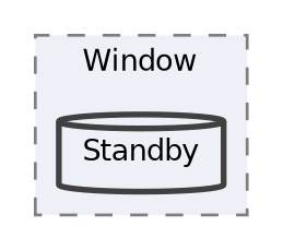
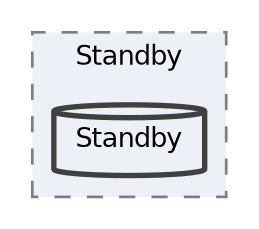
  digraph {
    compound=true
    n1 [color=grey25 fillcolor="#edf0f7" fontname=Helvetica fontsize=10 height=0.2 label=Standby shape=cylinder style="filled,bold" width=0.4]
    subgraph cluster_1 {
      bgcolor="#edf0f7"
      fontname=Helvetica
      fontsize=10
-     label=Window
+     label=Standby
      pencolor=grey50
      style="filled,dashed"
      n1
    }
  }
